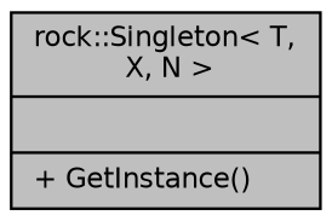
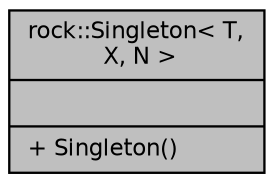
  digraph {
-   n1 [color=black fillcolor=grey75 fontcolor=black fontname=Helvetica fontsize=10 height=0.2 label="{rock::Singleton\< T,\l X, N \>\n||+ GetInstance()\l}" shape=record style=filled width=0.4]
+   n1 [color=black fillcolor=grey75 fontcolor=black fontname=Helvetica fontsize=10 height=0.2 label="{rock::Singleton\< T,\l X, N \>\n||+ Singleton()\l}" shape=record style=filled width=0.4]
  }
